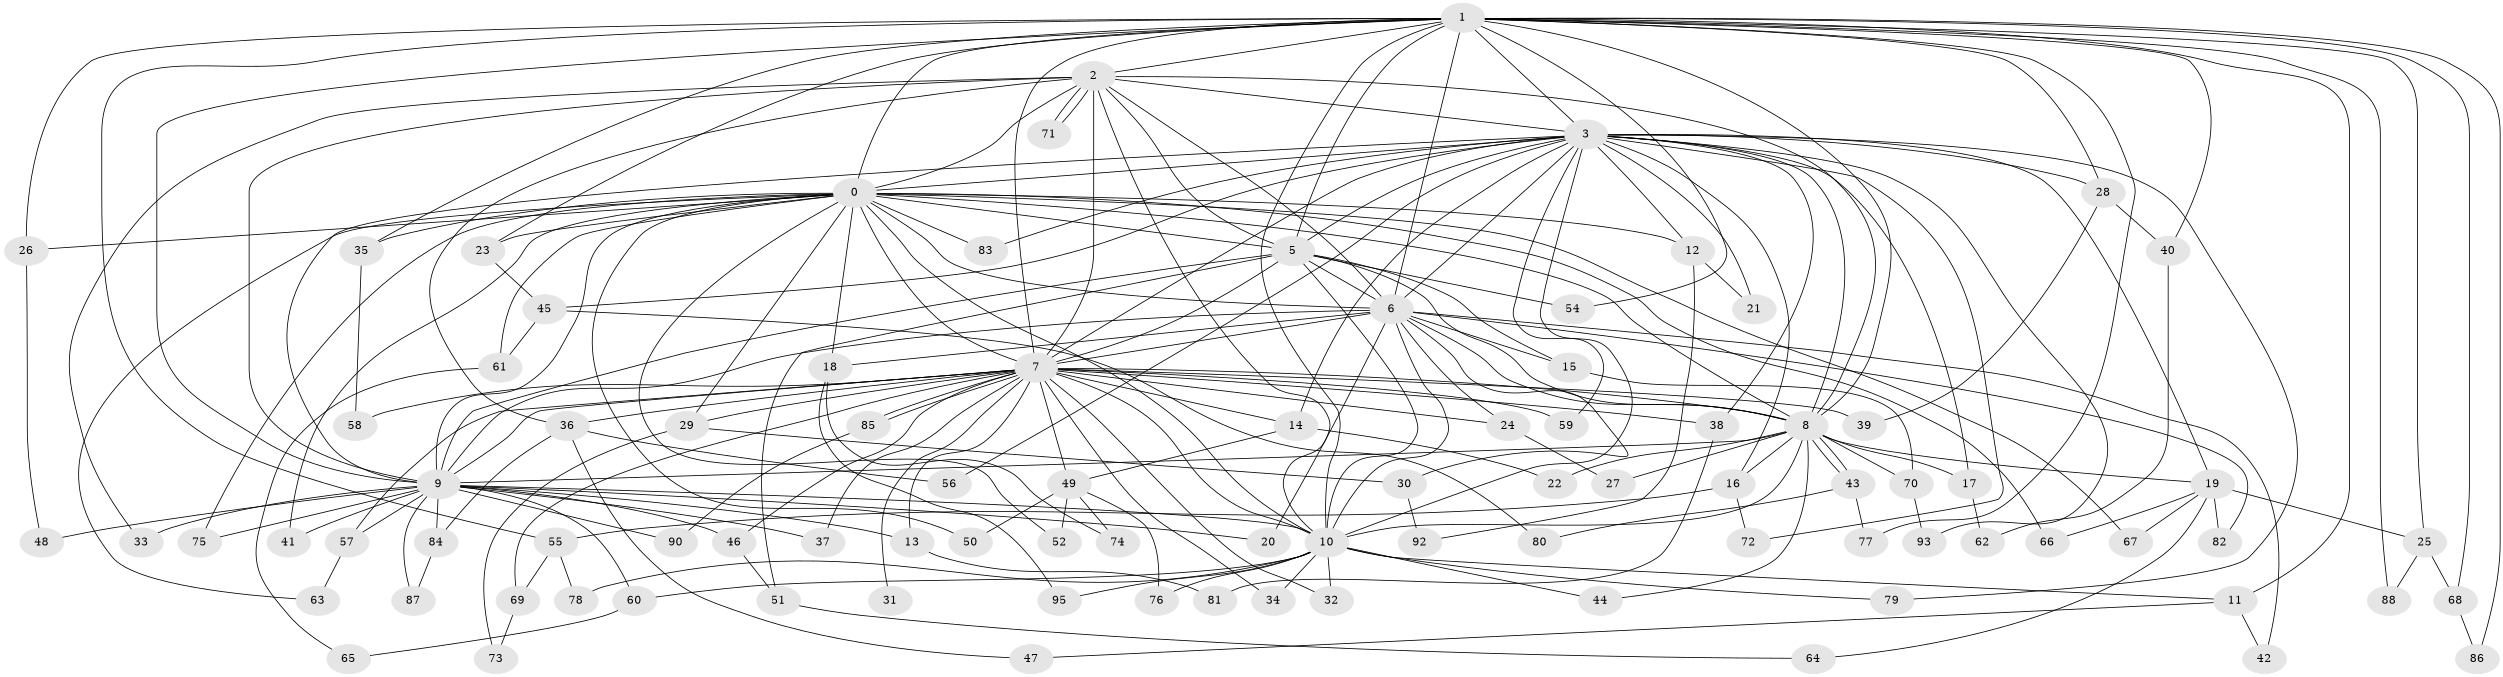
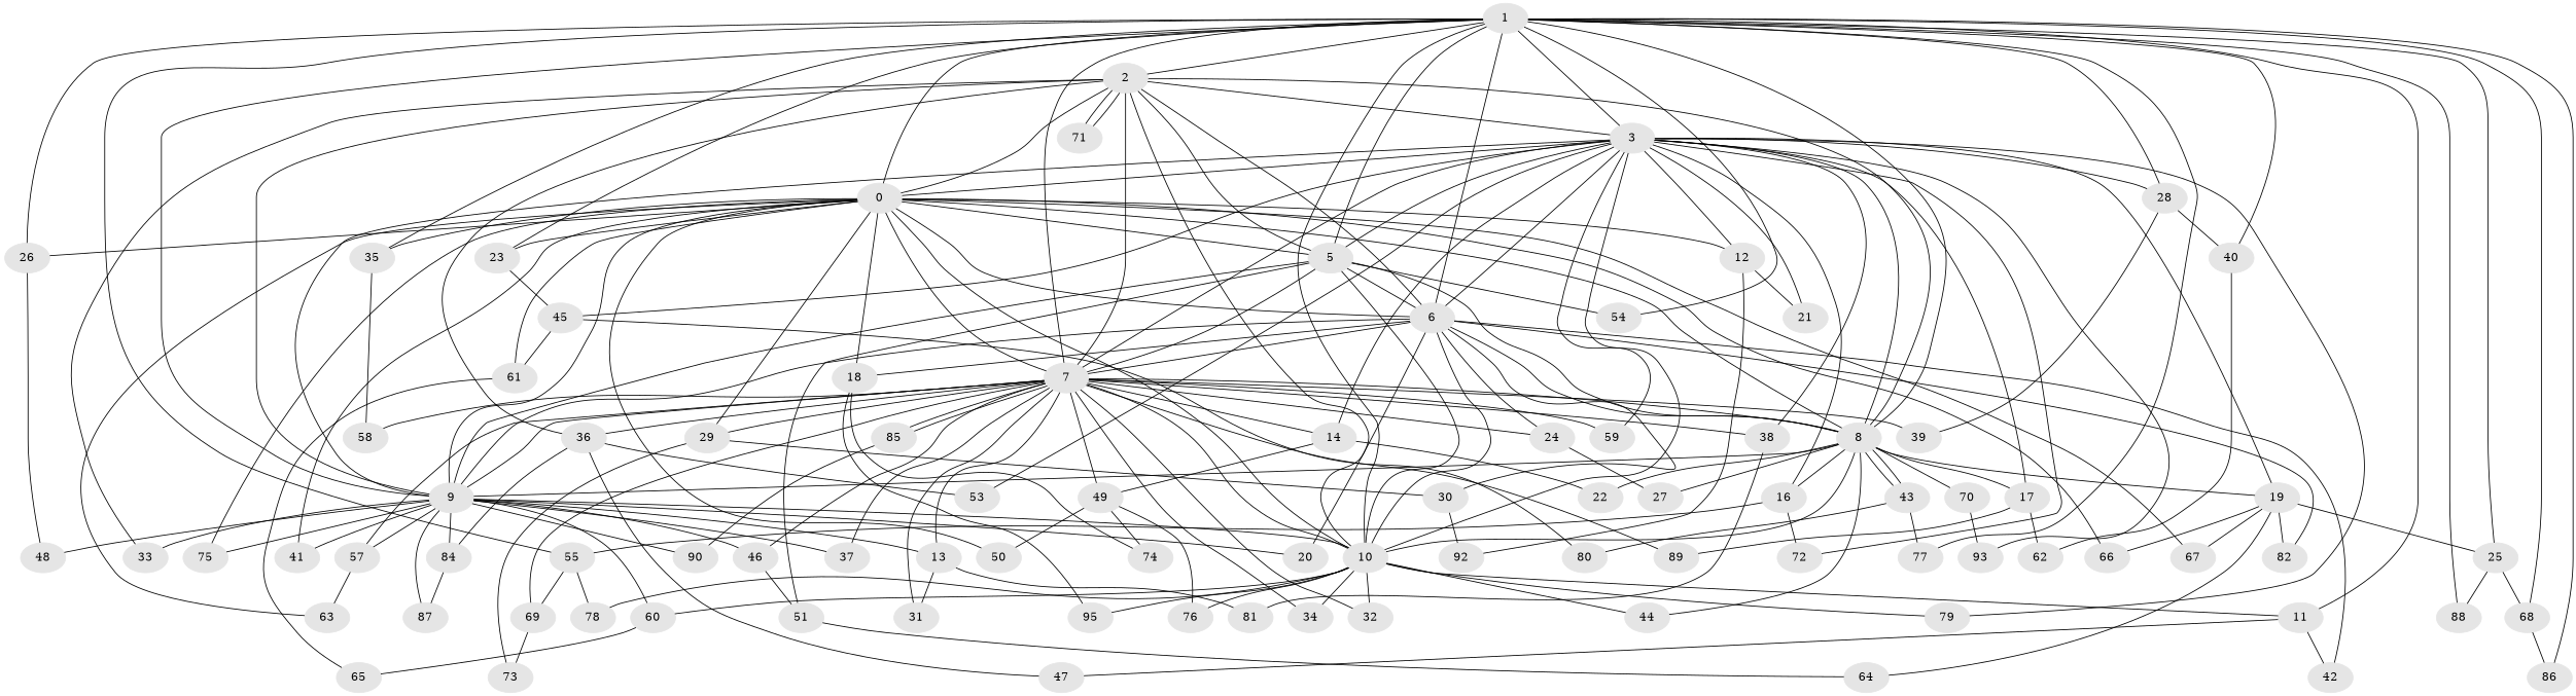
  graph {
    node [color=gray90 style=filled]
    1
    2
    3
    n4 [label=0]
    5
    6
    7
    8
    9
    10
    11
    23
    25
    26
    28
    35
    40
    54
    55
    68
    77
    86
    88
    33
    36
    71
    12
    14
    16
    17
    19
    21
    38
    45
-   56
+   56 [label=53]
    59
    72
    79
-   83
    93
    18
    29
    41
    50
-   52
    61
    63
    66
    67
    75
-   15
    51
    20
    24
    30
    42
    82
    13
    31
    32
    34
    37
    39
    46
    49
    57
    58
    69
    85
+   89
    22
    27
    43
    44
    70
    48
    60
    84
    87
    90
    76
    78
    n83 [label=95]
    47
    62
    92
    64
    81
    80
    74
    73
    65
    1 -- 2
    1 -- 3
    1 -- n4
    1 -- 5
    1 -- 6
    1 -- 7
    1 -- 8
    1 -- 9
    1 -- 10
    1 -- 11
    1 -- 23
    1 -- 25
    1 -- 26
    1 -- 28
    1 -- 35
    1 -- 40
    1 -- 54
    1 -- 55
    1 -- 68
    1 -- 77
    1 -- 86
    1 -- 88
    2 -- 3
    2 -- n4
    2 -- 5
    2 -- 6
    2 -- 7
    2 -- 8
    2 -- 9
    2 -- 10
    2 -- 33
    2 -- 36
    2 -- 71
    2 -- 71
    3 -- n4
    3 -- 5
    3 -- 6
    3 -- 7
    3 -- 8
    3 -- 9
    3 -- 10
    3 -- 28
    3 -- 12
    3 -- 14
    3 -- 16
    3 -- 17
    3 -- 19
    3 -- 21
    3 -- 38
    3 -- 45
    3 -- 56
    3 -- 59
    3 -- 72
    3 -- 79
-   3 -- 83
    3 -- 93
    n4 -- 5
    n4 -- 6
    n4 -- 7
    n4 -- 8
    n4 -- 9
    n4 -- 10
    n4 -- 23
    n4 -- 26
    n4 -- 35
    n4 -- 12
-   n4 -- 83
    n4 -- 18
    n4 -- 29
    n4 -- 41
    n4 -- 50
-   n4 -- 52
    n4 -- 61
    n4 -- 63
    n4 -- 66
    n4 -- 67
    n4 -- 75
    5 -- 6
    5 -- 7
    5 -- 8
    5 -- 9
    5 -- 10
    5 -- 54
-   5 -- 15
    5 -- 51
    6 -- 7
    6 -- 8
    6 -- 9
    6 -- 10
    6 -- 18
-   6 -- 15
    6 -- 20
    6 -- 24
    6 -- 30
    6 -- 42
    6 -- 82
    7 -- 8
    7 -- 9
    7 -- 10
    7 -- 36
    7 -- 14
    7 -- 38
    7 -- 59
    7 -- 29
    7 -- 24
    7 -- 13
    7 -- 31
    7 -- 32
    7 -- 34
    7 -- 37
    7 -- 39
    7 -- 46
    7 -- 49
    7 -- 57
    7 -- 58
    7 -- 69
    7 -- 85
    7 -- 85
+   7 -- 89
    8 -- 9
    8 -- 10
    8 -- 16
    8 -- 17
    8 -- 19
    8 -- 22
    8 -- 27
    8 -- 43
    8 -- 43
    8 -- 44
    8 -- 70
    9 -- 10
    9 -- 33
    9 -- 41
    9 -- 75
    9 -- 20
    9 -- 13
    9 -- 37
    9 -- 46
    9 -- 57
    9 -- 48
    9 -- 60
    9 -- 84
    9 -- 87
    9 -- 90
    10 -- 11
    10 -- 79
    10 -- 32
    10 -- 34
    10 -- 44
    10 -- 60
    10 -- 76
    10 -- 78
    10 -- n83
    11 -- 42
    11 -- 47
    23 -- 45
    25 -- 68
    25 -- 88
    26 -- 48
    28 -- 40
    28 -- 39
    35 -- 58
    40 -- 62
    55 -- 69
    55 -- 78
    68 -- 86
    36 -- 56
    36 -- 84
    36 -- 47
    12 -- 21
    12 -- 92
    14 -- 49
    14 -- 22
    16 -- 55
    16 -- 72
+   17 -- 89
    17 -- 62
    19 -- 25
    19 -- 66
    19 -- 67
    19 -- 82
    19 -- 64
    38 -- 81
    45 -- 61
    45 -- 80
    18 -- n83
    18 -- 74
    29 -- 30
    29 -- 73
    61 -- 65
-   15 -- 70
    51 -- 64
    24 -- 27
    30 -- 92
+   13 -- 31
    13 -- 81
    46 -- 51
    49 -- 50
-   49 -- 52
    49 -- 76
    49 -- 74
    57 -- 63
    69 -- 73
    85 -- 90
    43 -- 77
    43 -- 80
    70 -- 93
    60 -- 65
    84 -- 87
  }
